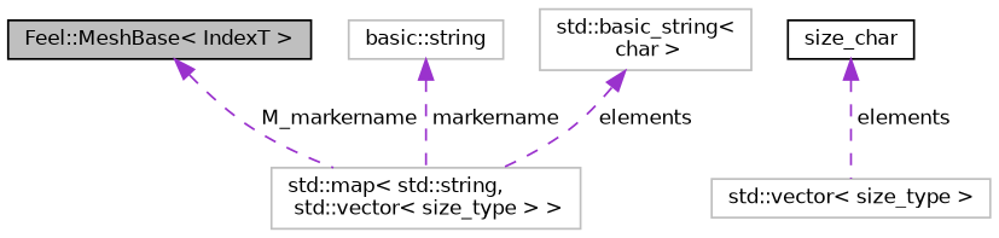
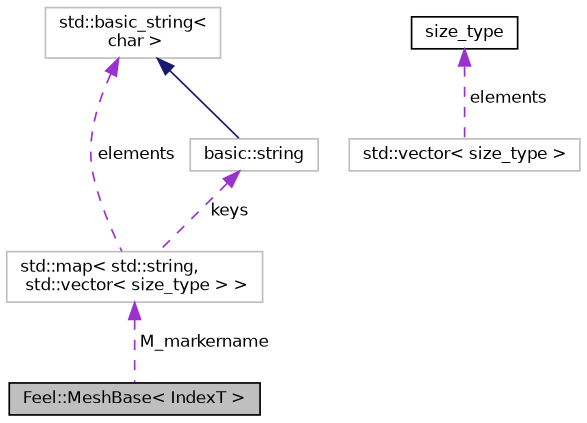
  digraph {
    node [color=grey75 fillcolor=white fontname=Helvetica fontsize=10 shape=record style=filled]
    edge [color=darkorchid3 dir=back fontname=Helvetica fontsize=10 labelfontname=Helvetica labelfontsize=10 style=dashed]
    n1 [color=black fillcolor=grey75 fontcolor=black height=0.2 label="Feel::MeshBase\< IndexT \>" width=0.4]
    n2 [height=0.2 label="std::map\< std::string,\l std::vector\< size_type \> \>" width=0.4]
    n3 [height=0.2 label="basic::string" width=0.4]
    n4 [height=0.2 label="std::basic_string\<\l char \>" width=0.4]
    n5 [height=0.2 label="std::vector\< size_type \>" width=0.4]
-   n6 [color=black height=0.2 label=size_char width=0.4]
-   n1 -> n2 [label=" M_markername"]
-   n3 -> n2 [label=" markername"]
+   n6 [color=black height=0.2 label=size_type width=0.4]
+   n2 -> n1 [label=" M_markername"]
+   n3 -> n2 [label=" keys"]
    n4 -> n2 [label=" elements"]
+   n4 -> n3 [color=midnightblue style=solid]
    n6 -> n5 [label=" elements"]
  }
